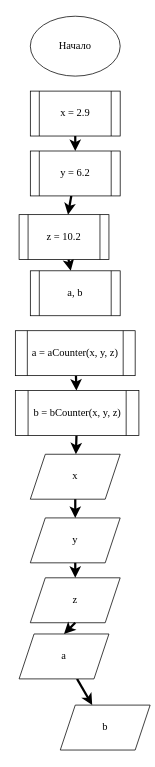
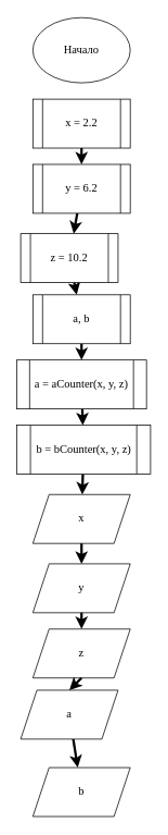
  <mxCell id="0" />
  <mxCell id="1" parent="0" />
  <mxCell id="2" value="&lt;font style=&quot;font-size: 14px;&quot; color=&quot;#000000&quot; face=&quot;Times New Roman&quot;&gt;Начало&lt;/font&gt;" style="ellipse;whiteSpace=wrap;html=1;fillColor=#FFFFFF;strokeColor=#000000;" vertex="1" parent="1"><mxGeometry x="40" width="120" height="80" as="geometry" y="20" /></mxCell>
  <mxCell id="3" value="" style="edgeStyle=none;html=1;strokeColor=#000000;strokeWidth=3;fontFamily=Times New Roman;fontSize=14;fontColor=#000000;" edge="1" parent="1" source="4" target="6"><mxGeometry relative="1" as="geometry" /></mxCell>
- <mxCell id="4" value="x = 2.9" style="shape=process;whiteSpace=wrap;html=1;backgroundOutline=1;strokeColor=#000000;fontFamily=Times New Roman;fontSize=14;fontColor=#000000;fillColor=#FFFFFF;" vertex="1" parent="1"><mxGeometry x="40" y="120" width="120" height="60" as="geometry" /></mxCell>
+ <mxCell id="4" value="x = 2.2" style="shape=process;whiteSpace=wrap;html=1;backgroundOutline=1;strokeColor=#000000;fontFamily=Times New Roman;fontSize=14;fontColor=#000000;fillColor=#FFFFFF;" vertex="1" parent="1"><mxGeometry x="40" y="120" width="120" height="60" as="geometry" /></mxCell>
  <mxCell id="5" value="" style="edgeStyle=none;html=1;strokeColor=#000000;strokeWidth=3;fontFamily=Times New Roman;fontSize=14;fontColor=#000000;" edge="1" parent="1" source="6" target="8"><mxGeometry relative="1" as="geometry" /></mxCell>
  <mxCell id="6" value="y = 6.2" style="shape=process;whiteSpace=wrap;html=1;backgroundOutline=1;strokeColor=#000000;fontFamily=Times New Roman;fontSize=14;fontColor=#000000;fillColor=#FFFFFF;" vertex="1" parent="1"><mxGeometry x="40" y="200" width="120" height="60" as="geometry" /></mxCell>
  <mxCell id="7" value="" style="edgeStyle=none;html=1;strokeColor=#000000;strokeWidth=3;fontFamily=Times New Roman;fontSize=14;fontColor=#000000;" edge="1" parent="1" source="8" target="10"><mxGeometry relative="1" as="geometry" /></mxCell>
  <mxCell id="8" value="z = 10.2" style="shape=process;whiteSpace=wrap;html=1;backgroundOutline=1;strokeColor=#000000;fontFamily=Times New Roman;fontSize=14;fontColor=#000000;fillColor=#FFFFFF;" vertex="1" parent="1"><mxGeometry x="25" y="285" width="120" height="60" as="geometry" /></mxCell>
+ <mxCell id="9" value="" style="edgeStyle=none;html=1;strokeColor=#000000;strokeWidth=3;fontFamily=Times New Roman;fontSize=14;fontColor=#000000;" edge="1" parent="1" source="10" target="12"><mxGeometry relative="1" as="geometry" /></mxCell>
  <mxCell id="10" value="a, b" style="shape=process;whiteSpace=wrap;html=1;backgroundOutline=1;strokeColor=#000000;fontFamily=Times New Roman;fontSize=14;fontColor=#000000;fillColor=#FFFFFF;" vertex="1" parent="1"><mxGeometry x="40" y="360" width="120" height="60" as="geometry" /></mxCell>
  <mxCell id="11" value="" style="edgeStyle=none;html=1;strokeColor=#000000;strokeWidth=3;fontFamily=Times New Roman;fontSize=14;fontColor=#000000;" edge="1" parent="1" source="12" target="14"><mxGeometry relative="1" as="geometry" /></mxCell>
  <mxCell id="12" value="a = aCounter(x, y, z)" style="shape=process;whiteSpace=wrap;html=1;backgroundOutline=1;strokeColor=#000000;fontFamily=Times New Roman;fontSize=14;fontColor=#000000;fillColor=#FFFFFF;" vertex="1" parent="1"><mxGeometry x="20" y="440" width="160" height="60" as="geometry" /></mxCell>
  <mxCell id="13" value="" style="edgeStyle=none;html=1;strokeColor=#000000;strokeWidth=3;fontFamily=Times New Roman;fontSize=14;fontColor=#000000;" edge="1" parent="1" source="14" target="15"><mxGeometry relative="1" as="geometry" /></mxCell>
  <mxCell id="14" value="b = bCounter(x, y, z)" style="shape=process;whiteSpace=wrap;html=1;backgroundOutline=1;strokeColor=#000000;fontFamily=Times New Roman;fontSize=14;fontColor=#000000;fillColor=#FFFFFF;" vertex="1" parent="1"><mxGeometry x="20" y="520" width="165" height="60" as="geometry" /></mxCell>
  <mxCell id="15" value="x" style="shape=parallelogram;perimeter=parallelogramPerimeter;whiteSpace=wrap;html=1;fixedSize=1;strokeColor=#000000;fontFamily=Times New Roman;fontSize=14;fontColor=#000000;fillColor=#FFFFFF;" vertex="1" parent="1"><mxGeometry x="40" y="605" width="120" height="60" as="geometry" /></mxCell>
  <mxCell id="16" value="y" style="shape=parallelogram;perimeter=parallelogramPerimeter;whiteSpace=wrap;html=1;fixedSize=1;strokeColor=#000000;fontFamily=Times New Roman;fontSize=14;fontColor=#000000;fillColor=#FFFFFF;" vertex="1" parent="1"><mxGeometry x="40" y="690" width="120" height="60" as="geometry" /></mxCell>
  <mxCell id="17" value="z" style="shape=parallelogram;perimeter=parallelogramPerimeter;whiteSpace=wrap;html=1;fixedSize=1;strokeColor=#000000;fontFamily=Times New Roman;fontSize=14;fontColor=#000000;fillColor=#FFFFFF;" vertex="1" parent="1"><mxGeometry x="40" y="770" width="120" height="60" as="geometry" /></mxCell>
  <mxCell id="18" value="" style="edgeStyle=none;html=1;strokeColor=#000000;strokeWidth=3;fontFamily=Times New Roman;fontSize=14;fontColor=#000000;" edge="1" parent="1" source="19" target="20"><mxGeometry relative="1" as="geometry" /></mxCell>
  <mxCell id="19" value="a" style="shape=parallelogram;perimeter=parallelogramPerimeter;whiteSpace=wrap;html=1;fixedSize=1;strokeColor=#000000;fontFamily=Times New Roman;fontSize=14;fontColor=#000000;fillColor=#FFFFFF;" vertex="1" parent="1"><mxGeometry x="25" y="845" width="120" height="60" as="geometry" /></mxCell>
- <mxCell id="20" value="b" style="shape=parallelogram;perimeter=parallelogramPerimeter;whiteSpace=wrap;html=1;fixedSize=1;strokeColor=#000000;fontFamily=Times New Roman;fontSize=14;fontColor=#000000;fillColor=#FFFFFF;" vertex="1" parent="1"><mxGeometry x="80" y="940" width="120" height="60" as="geometry" /></mxCell>
+ <mxCell id="20" value="b" style="shape=parallelogram;perimeter=parallelogramPerimeter;whiteSpace=wrap;html=1;fixedSize=1;strokeColor=#000000;fontFamily=Times New Roman;fontSize=14;fontColor=#000000;fillColor=#FFFFFF;" vertex="1" parent="1"><mxGeometry x="40" y="940" width="120" height="60" as="geometry" /></mxCell>
  <mxCell id="21" value="" style="endArrow=classic;html=1;strokeColor=#000000;strokeWidth=3;fontFamily=Times New Roman;fontSize=14;fontColor=#000000;exitX=0.5;exitY=1;exitDx=0;exitDy=0;entryX=0.5;entryY=0;entryDx=0;entryDy=0;" edge="1" parent="1" source="15" target="16"><mxGeometry width="50" height="50" relative="1" as="geometry"><mxPoint x="110" y="780" as="sourcePoint" /><mxPoint x="160" y="730" as="targetPoint" /></mxGeometry></mxCell>
  <mxCell id="22" value="" style="endArrow=classic;html=1;strokeColor=#000000;strokeWidth=3;fontFamily=Times New Roman;fontSize=14;fontColor=#000000;exitX=0.5;exitY=1;exitDx=0;exitDy=0;entryX=0.5;entryY=0;entryDx=0;entryDy=0;" edge="1" parent="1" source="16" target="17"><mxGeometry width="50" height="50" relative="1" as="geometry"><mxPoint x="110" y="780" as="sourcePoint" /><mxPoint x="160" y="730" as="targetPoint" /></mxGeometry></mxCell>
  <mxCell id="23" value="" style="endArrow=classic;html=1;strokeColor=#000000;strokeWidth=3;fontFamily=Times New Roman;fontSize=14;fontColor=#000000;exitX=0.5;exitY=1;exitDx=0;exitDy=0;entryX=0.5;entryY=0;entryDx=0;entryDy=0;" edge="1" parent="1" source="17" target="19"><mxGeometry width="50" height="50" relative="1" as="geometry"><mxPoint x="110" y="780" as="sourcePoint" /><mxPoint x="160" y="730" as="targetPoint" /></mxGeometry></mxCell>
